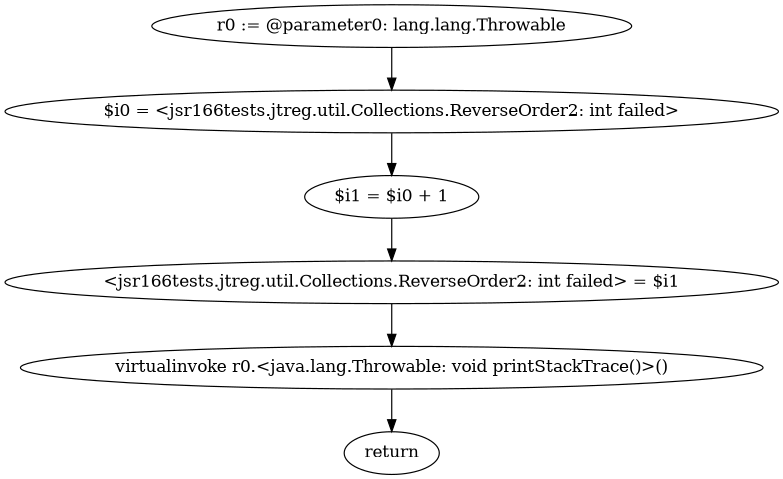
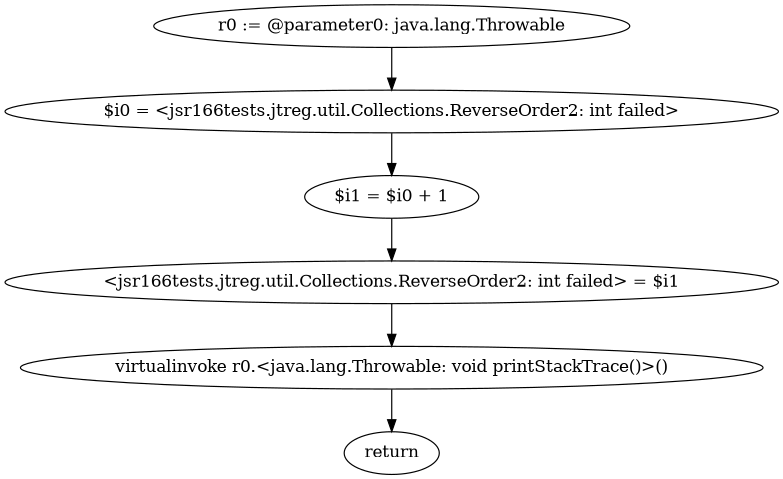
  digraph {
-   "r0 := @parameter0: java.lang.Throwable" [label="r0 := @parameter0: lang.lang.Throwable"]
+   "r0 := @parameter0: java.lang.Throwable"
    "$i0 = <jsr166tests.jtreg.util.Collections.ReverseOrder2: int failed>"
    "$i1 = $i0 + 1"
    "<jsr166tests.jtreg.util.Collections.ReverseOrder2: int failed> = $i1"
    "virtualinvoke r0.<java.lang.Throwable: void printStackTrace()>()"
    return
    "r0 := @parameter0: java.lang.Throwable" -> "$i0 = <jsr166tests.jtreg.util.Collections.ReverseOrder2: int failed>"
    "$i0 = <jsr166tests.jtreg.util.Collections.ReverseOrder2: int failed>" -> "$i1 = $i0 + 1"
    "$i1 = $i0 + 1" -> "<jsr166tests.jtreg.util.Collections.ReverseOrder2: int failed> = $i1"
    "<jsr166tests.jtreg.util.Collections.ReverseOrder2: int failed> = $i1" -> "virtualinvoke r0.<java.lang.Throwable: void printStackTrace()>()"
    "virtualinvoke r0.<java.lang.Throwable: void printStackTrace()>()" -> return
  }
